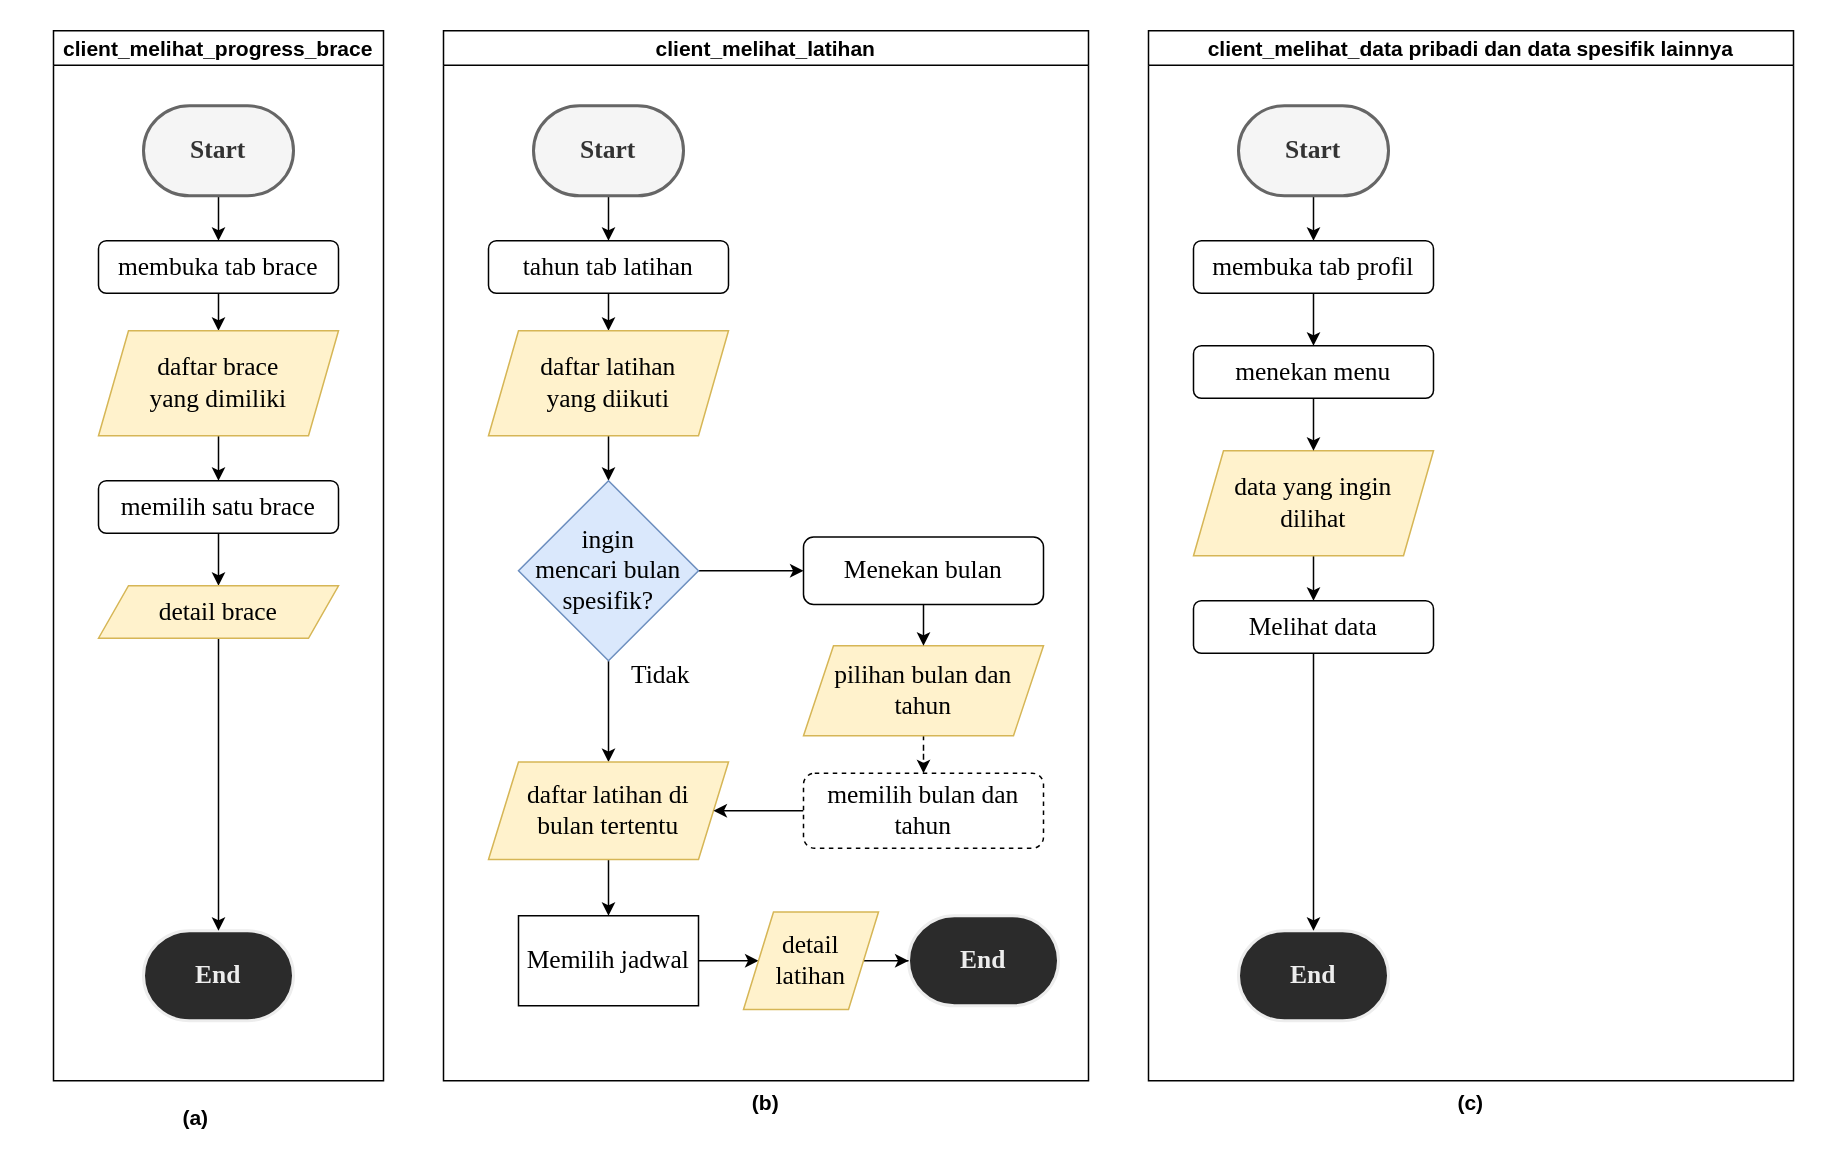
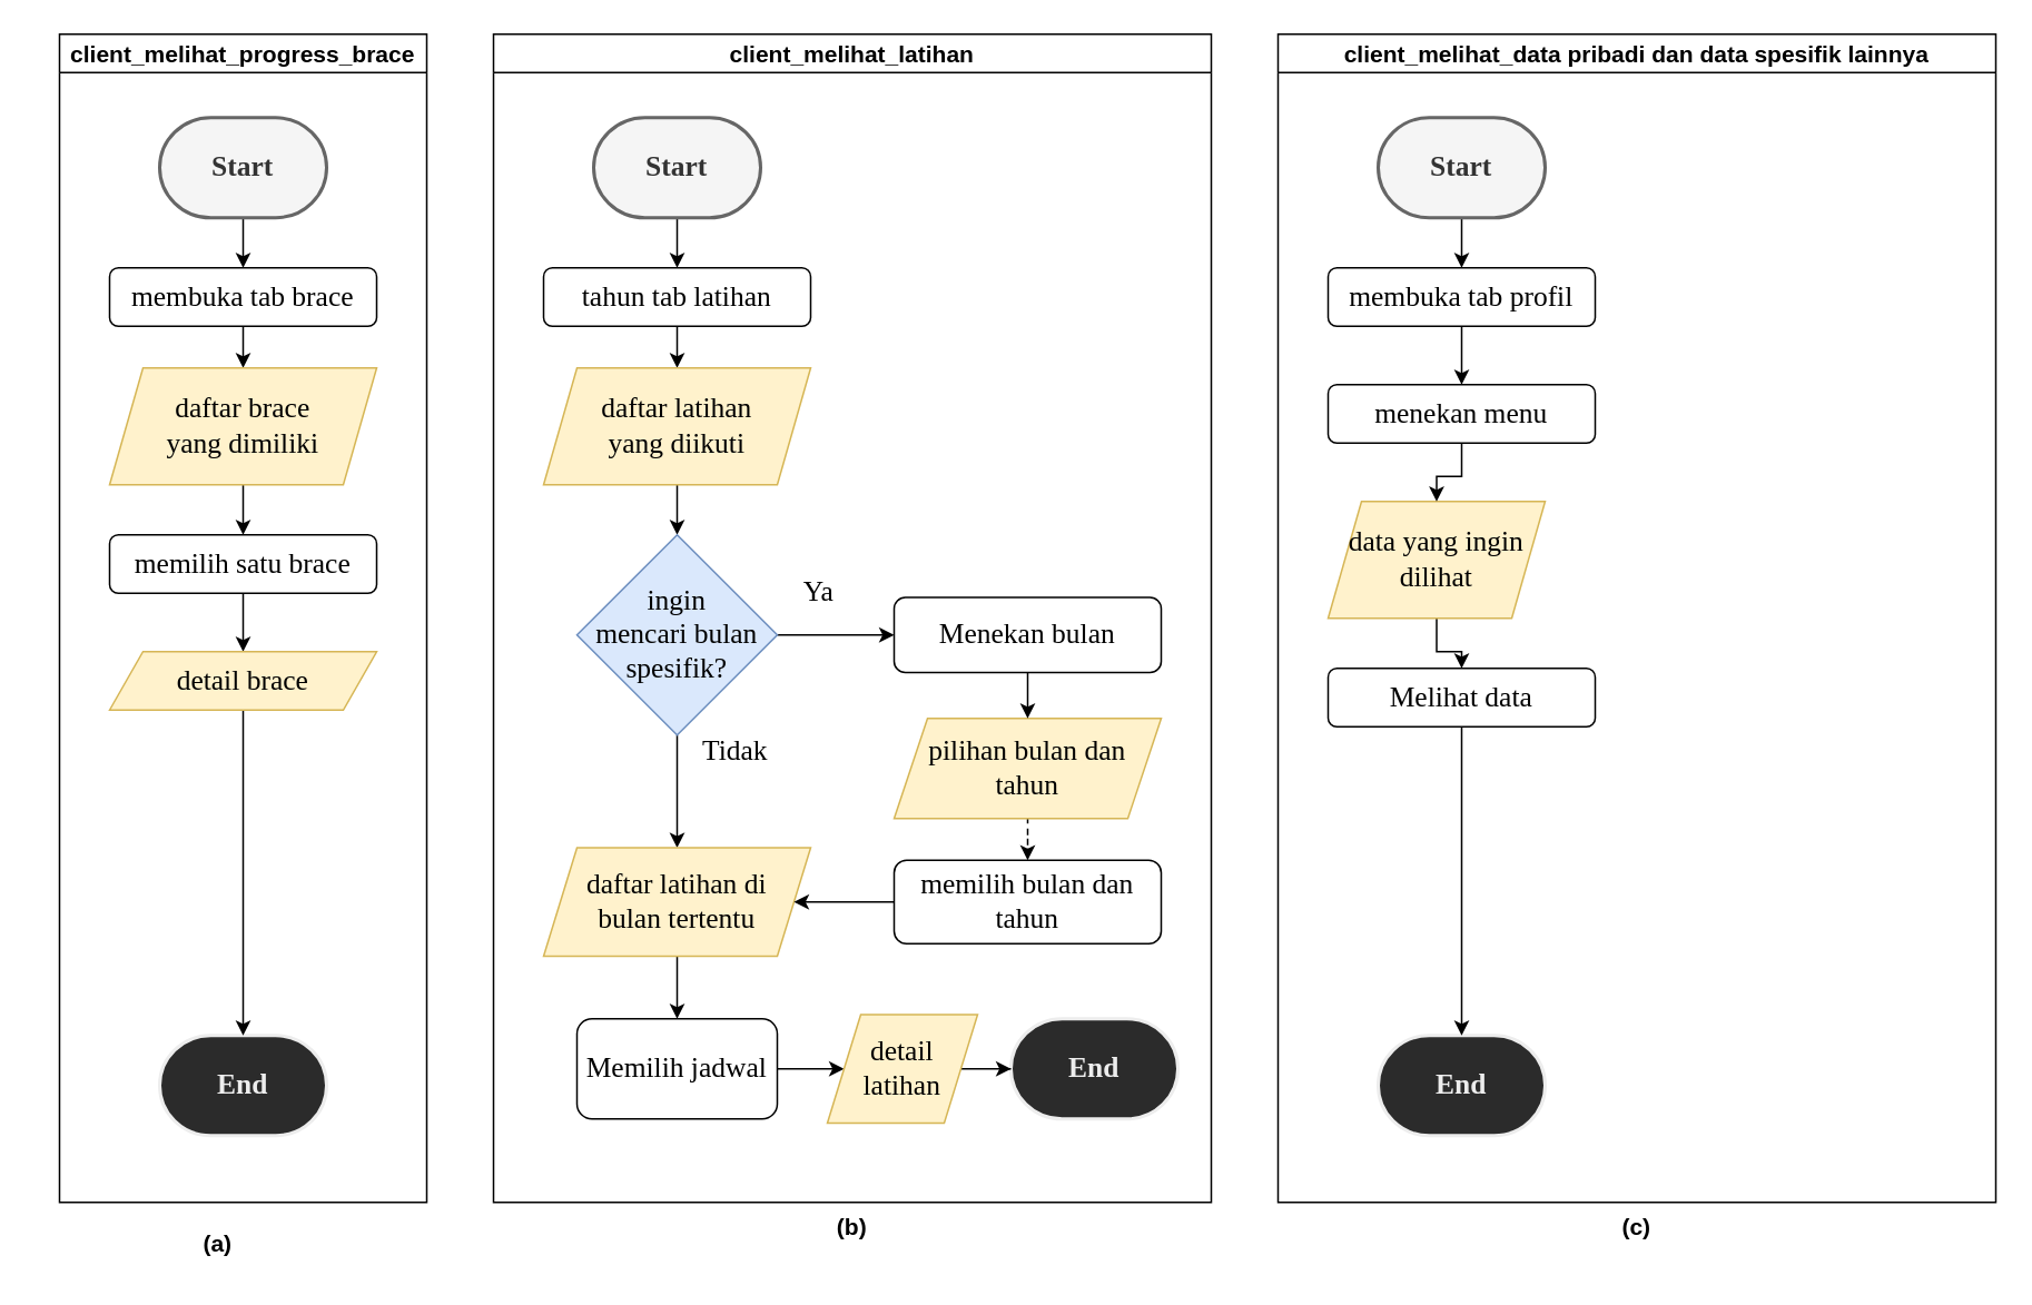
  <mxCell id="0" />
  <mxCell id="1" parent="0" />
  <mxCell id="2" value="client_melihat_latihan" style="swimlane;whiteSpace=wrap;html=1;fontSize=14;" vertex="1" parent="1"><mxGeometry x="295" y="20" width="430" height="700" as="geometry" /></mxCell>
  <mxCell id="3" value="" style="edgeStyle=orthogonalEdgeStyle;rounded=0;orthogonalLoop=1;jettySize=auto;html=1;" edge="1" parent="2" source="4" target="7"><mxGeometry relative="1" as="geometry" /></mxCell>
  <mxCell id="4" value="Start" style="strokeWidth=2;html=1;shape=mxgraph.flowchart.terminator;whiteSpace=wrap;fontStyle=1;fontSize=17;fillColor=#f5f5f5;strokeColor=#666666;fontColor=#333333;fontFamily=Times New Roman;" vertex="1" parent="2"><mxGeometry x="60" y="50" width="100" height="60" as="geometry" /></mxCell>
  <mxCell id="5" value="End" style="strokeWidth=2;html=1;shape=mxgraph.flowchart.terminator;whiteSpace=wrap;fontStyle=1;fontSize=17;fillColor=#2B2B2B;strokeColor=#EDEDED;fontColor=#EDEDED;fontFamily=Times New Roman;" vertex="1" parent="2"><mxGeometry x="310" y="590" width="100" height="60" as="geometry" /></mxCell>
  <mxCell id="6" style="edgeStyle=orthogonalEdgeStyle;rounded=0;orthogonalLoop=1;jettySize=auto;html=1;" edge="1" parent="2" source="7" target="9"><mxGeometry relative="1" as="geometry" /></mxCell>
  <mxCell id="7" value="  tahun tab latihan" style="rounded=1;whiteSpace=wrap;html=1;fontSize=17;glass=0;strokeWidth=1;shadow=0;fontFamily=Times New Roman;" vertex="1" parent="2"><mxGeometry x="30" y="140" width="160" height="35" as="geometry" /></mxCell>
  <mxCell id="8" value="" style="edgeStyle=orthogonalEdgeStyle;rounded=0;orthogonalLoop=1;jettySize=auto;html=1;" edge="1" parent="2" source="9" target="12"><mxGeometry relative="1" as="geometry" /></mxCell>
  <mxCell id="9" value="daftar latihan &lt;br&gt;yang diikuti" style="shape=parallelogram;perimeter=parallelogramPerimeter;whiteSpace=wrap;html=1;fixedSize=1;strokeWidth=1;fillColor=#fff2cc;strokeColor=#d6b656;fontSize=17;fontFamily=Times New Roman;" vertex="1" parent="2"><mxGeometry x="30" y="200" width="160" height="70" as="geometry" /></mxCell>
  <mxCell id="10" value="" style="edgeStyle=orthogonalEdgeStyle;rounded=0;orthogonalLoop=1;jettySize=auto;html=1;entryX=0.5;entryY=0;entryDx=0;entryDy=0;" edge="1" parent="2" source="12" target="18"><mxGeometry relative="1" as="geometry"><mxPoint x="110" y="460" as="targetPoint" /></mxGeometry></mxCell>
  <mxCell id="11" value="" style="edgeStyle=orthogonalEdgeStyle;rounded=0;orthogonalLoop=1;jettySize=auto;html=1;" edge="1" parent="2" source="12" target="16"><mxGeometry relative="1" as="geometry" /></mxCell>
  <mxCell id="12" value="ingin&lt;br&gt;mencari bulan spesifik?" style="rhombus;whiteSpace=wrap;html=1;fillColor=#dae8fc;strokeColor=#6c8ebf;aspect=fixed;fontSize=17;fontFamily=Times New Roman;" vertex="1" parent="2"><mxGeometry x="50" y="300" width="120" height="120" as="geometry" /></mxCell>
  <mxCell id="13" value="" style="edgeStyle=orthogonalEdgeStyle;rounded=0;orthogonalLoop=1;jettySize=auto;html=1;dashed=1;" edge="1" parent="2" source="14" target="22"><mxGeometry relative="1" as="geometry" /></mxCell>
  <mxCell id="14" value="pilihan bulan dan&lt;br&gt;tahun" style="shape=parallelogram;perimeter=parallelogramPerimeter;whiteSpace=wrap;html=1;fixedSize=1;strokeWidth=1;fillColor=#fff2cc;strokeColor=#d6b656;fontSize=17;fontFamily=Times New Roman;" vertex="1" parent="2"><mxGeometry x="240" y="410" width="160" height="60" as="geometry" /></mxCell>
  <mxCell id="15" value="" style="edgeStyle=orthogonalEdgeStyle;rounded=0;orthogonalLoop=1;jettySize=auto;html=1;" edge="1" parent="2" source="16" target="14"><mxGeometry relative="1" as="geometry" /></mxCell>
  <mxCell id="16" value="  Menekan bulan" style="rounded=1;whiteSpace=wrap;html=1;fontSize=17;glass=0;strokeWidth=1;shadow=0;fontFamily=Times New Roman;" vertex="1" parent="2"><mxGeometry x="240" y="337.5" width="160" height="45" as="geometry" /></mxCell>
  <mxCell id="17" value="" style="edgeStyle=orthogonalEdgeStyle;rounded=0;orthogonalLoop=1;jettySize=auto;html=1;" edge="1" parent="2" source="18" target="24"><mxGeometry relative="1" as="geometry" /></mxCell>
  <mxCell id="18" value="daftar latihan di &lt;br&gt;bulan tertentu" style="shape=parallelogram;perimeter=parallelogramPerimeter;whiteSpace=wrap;html=1;fixedSize=1;strokeWidth=1;fillColor=#fff2cc;strokeColor=#d6b656;fontSize=17;fontFamily=Times New Roman;" vertex="1" parent="2"><mxGeometry x="30" y="487.5" width="160" height="65" as="geometry" /></mxCell>
+ <mxCell id="19" value="&lt;font color=&quot;#000000&quot; style=&quot;font-size: 17px;&quot;&gt;Ya&lt;/font&gt;" style="text;html=1;strokeColor=none;fillColor=none;align=center;verticalAlign=middle;whiteSpace=wrap;rounded=0;fontColor=#FFFFFF;fontSize=17;fontFamily=Times New Roman;" vertex="1" parent="2"><mxGeometry x="185" y="325" width="20" height="20" as="geometry" /></mxCell>
  <mxCell id="20" value="&lt;font color=&quot;#000000&quot; style=&quot;font-size: 17px;&quot;&gt;Tidak&lt;/font&gt;" style="text;html=1;strokeColor=none;fillColor=none;align=center;verticalAlign=middle;whiteSpace=wrap;rounded=0;fontColor=#FFFFFF;fontSize=17;fontFamily=Times New Roman;" vertex="1" parent="2"><mxGeometry x="120" y="420" width="50" height="20" as="geometry" /></mxCell>
  <mxCell id="21" value="" style="edgeStyle=orthogonalEdgeStyle;rounded=0;orthogonalLoop=1;jettySize=auto;html=1;" edge="1" parent="2" source="22" target="18"><mxGeometry relative="1" as="geometry" /></mxCell>
- <mxCell id="22" value="  memilih bulan dan tahun" style="rounded=1;whiteSpace=wrap;html=1;fontSize=17;glass=0;strokeWidth=1;shadow=0;fontFamily=Times New Roman;dashed=1;" vertex="1" parent="2"><mxGeometry x="240" y="495" width="160" height="50" as="geometry" /></mxCell>
+ <mxCell id="22" value="  memilih bulan dan tahun" style="rounded=1;whiteSpace=wrap;html=1;fontSize=17;glass=0;strokeWidth=1;shadow=0;fontFamily=Times New Roman;" vertex="1" parent="2"><mxGeometry x="240" y="495" width="160" height="50" as="geometry" /></mxCell>
  <mxCell id="23" value="" style="edgeStyle=orthogonalEdgeStyle;rounded=0;orthogonalLoop=1;jettySize=auto;html=1;" edge="1" parent="2" source="24" target="26"><mxGeometry relative="1" as="geometry" /></mxCell>
- <mxCell id="24" value="Memilih jadwal" style="whiteSpace=wrap;html=1;fontSize=17;fontFamily=Times New Roman;strokeWidth=1;rounded=0;" vertex="1" parent="2"><mxGeometry x="50" y="590" width="120" height="60" as="geometry" /></mxCell>
+ <mxCell id="24" value="Memilih jadwal" style="rounded=1;whiteSpace=wrap;html=1;fontSize=17;fontFamily=Times New Roman;strokeWidth=1;" vertex="1" parent="2"><mxGeometry x="50" y="590" width="120" height="60" as="geometry" /></mxCell>
  <mxCell id="25" value="" style="edgeStyle=orthogonalEdgeStyle;rounded=0;orthogonalLoop=1;jettySize=auto;html=1;" edge="1" parent="2" source="26" target="5"><mxGeometry relative="1" as="geometry" /></mxCell>
  <mxCell id="26" value="detail&lt;br&gt;latihan" style="shape=parallelogram;perimeter=parallelogramPerimeter;whiteSpace=wrap;html=1;fixedSize=1;strokeWidth=1;fillColor=#fff2cc;strokeColor=#d6b656;fontSize=17;fontFamily=Times New Roman;" vertex="1" parent="2"><mxGeometry x="200" y="587.5" width="90" height="65" as="geometry" /></mxCell>
  <mxCell id="27" value="(a)" style="text;html=1;strokeColor=none;fillColor=none;align=center;verticalAlign=middle;whiteSpace=wrap;rounded=0;fontStyle=1;fontSize=14;" vertex="1" parent="1"><mxGeometry x="20" y="730" width="220" height="30" as="geometry" /></mxCell>
  <mxCell id="28" value="(b)" style="text;html=1;strokeColor=none;fillColor=none;align=center;verticalAlign=middle;whiteSpace=wrap;rounded=0;fontStyle=1;fontSize=14;" vertex="1" parent="1"><mxGeometry x="295" y="720" width="430" height="30" as="geometry" /></mxCell>
  <mxCell id="29" value="client_melihat_progress_brace" style="swimlane;whiteSpace=wrap;html=1;fontSize=14;" vertex="1" parent="1"><mxGeometry x="35" y="20" width="220" height="700" as="geometry" /></mxCell>
  <mxCell id="30" value="" style="edgeStyle=orthogonalEdgeStyle;rounded=0;orthogonalLoop=1;jettySize=auto;html=1;" edge="1" parent="29" source="31" target="34"><mxGeometry relative="1" as="geometry" /></mxCell>
  <mxCell id="31" value="Start" style="strokeWidth=2;html=1;shape=mxgraph.flowchart.terminator;whiteSpace=wrap;fontStyle=1;fontSize=17;fillColor=#f5f5f5;strokeColor=#666666;fontColor=#333333;fontFamily=Times New Roman;" vertex="1" parent="29"><mxGeometry x="60" y="50" width="100" height="60" as="geometry" /></mxCell>
  <mxCell id="32" value="End" style="strokeWidth=2;html=1;shape=mxgraph.flowchart.terminator;whiteSpace=wrap;fontStyle=1;fontSize=17;fillColor=#2B2B2B;strokeColor=#EDEDED;fontColor=#EDEDED;fontFamily=Times New Roman;" vertex="1" parent="29"><mxGeometry x="60" y="600" width="100" height="60" as="geometry" /></mxCell>
  <mxCell id="33" value="" style="edgeStyle=orthogonalEdgeStyle;rounded=0;orthogonalLoop=1;jettySize=auto;html=1;" edge="1" parent="29" source="34" target="36"><mxGeometry relative="1" as="geometry" /></mxCell>
  <mxCell id="34" value="  membuka tab brace" style="rounded=1;whiteSpace=wrap;html=1;fontSize=17;glass=0;strokeWidth=1;shadow=0;fontFamily=Times New Roman;" vertex="1" parent="29"><mxGeometry x="30" y="140" width="160" height="35" as="geometry" /></mxCell>
  <mxCell id="35" value="" style="edgeStyle=orthogonalEdgeStyle;rounded=0;orthogonalLoop=1;jettySize=auto;html=1;" edge="1" parent="29" source="36" target="38"><mxGeometry relative="1" as="geometry" /></mxCell>
  <mxCell id="36" value="daftar brace &lt;br&gt;yang dimiliki" style="shape=parallelogram;perimeter=parallelogramPerimeter;whiteSpace=wrap;html=1;fixedSize=1;strokeWidth=1;fillColor=#fff2cc;strokeColor=#d6b656;fontSize=17;fontFamily=Times New Roman;" vertex="1" parent="29"><mxGeometry x="30" y="200" width="160" height="70" as="geometry" /></mxCell>
  <mxCell id="37" value="" style="edgeStyle=orthogonalEdgeStyle;rounded=0;orthogonalLoop=1;jettySize=auto;html=1;" edge="1" parent="29" source="38" target="40"><mxGeometry relative="1" as="geometry" /></mxCell>
  <mxCell id="38" value="  memilih satu brace" style="rounded=1;whiteSpace=wrap;html=1;fontSize=17;glass=0;strokeWidth=1;shadow=0;fontFamily=Times New Roman;" vertex="1" parent="29"><mxGeometry x="30" y="300" width="160" height="35" as="geometry" /></mxCell>
  <mxCell id="39" style="edgeStyle=orthogonalEdgeStyle;rounded=0;orthogonalLoop=1;jettySize=auto;html=1;entryX=0.5;entryY=0;entryDx=0;entryDy=0;entryPerimeter=0;" edge="1" parent="29" source="40" target="32"><mxGeometry relative="1" as="geometry" /></mxCell>
  <mxCell id="40" value="detail brace" style="shape=parallelogram;perimeter=parallelogramPerimeter;whiteSpace=wrap;html=1;fixedSize=1;strokeWidth=1;fillColor=#fff2cc;strokeColor=#d6b656;fontSize=17;fontFamily=Times New Roman;" vertex="1" parent="29"><mxGeometry x="30" y="370" width="160" height="35" as="geometry" /></mxCell>
  <mxCell id="41" value="client_melihat_data pribadi dan data spesifik lainnya" style="swimlane;whiteSpace=wrap;html=1;fontSize=14;" vertex="1" parent="1"><mxGeometry x="765" y="20" width="430" height="700" as="geometry" /></mxCell>
  <mxCell id="42" style="edgeStyle=orthogonalEdgeStyle;rounded=0;orthogonalLoop=1;jettySize=auto;html=1;" edge="1" parent="41" source="43" target="46"><mxGeometry relative="1" as="geometry" /></mxCell>
  <mxCell id="43" value="Start" style="strokeWidth=2;html=1;shape=mxgraph.flowchart.terminator;whiteSpace=wrap;fontStyle=1;fontSize=17;fillColor=#f5f5f5;strokeColor=#666666;fontColor=#333333;fontFamily=Times New Roman;" vertex="1" parent="41"><mxGeometry x="60" y="50" width="100" height="60" as="geometry" /></mxCell>
  <mxCell id="44" value="End" style="strokeWidth=2;html=1;shape=mxgraph.flowchart.terminator;whiteSpace=wrap;fontStyle=1;fontSize=17;fillColor=#2B2B2B;strokeColor=#EDEDED;fontColor=#EDEDED;fontFamily=Times New Roman;" vertex="1" parent="41"><mxGeometry x="60" y="600" width="100" height="60" as="geometry" /></mxCell>
  <mxCell id="45" value="" style="edgeStyle=orthogonalEdgeStyle;rounded=0;orthogonalLoop=1;jettySize=auto;html=1;" edge="1" parent="41" source="46" target="52"><mxGeometry relative="1" as="geometry" /></mxCell>
  <mxCell id="46" value="  membuka tab profil" style="rounded=1;whiteSpace=wrap;html=1;fontSize=17;glass=0;strokeWidth=1;shadow=0;fontFamily=Times New Roman;" vertex="1" parent="41"><mxGeometry x="30" y="140" width="160" height="35" as="geometry" /></mxCell>
  <mxCell id="47" value="" style="edgeStyle=orthogonalEdgeStyle;rounded=0;orthogonalLoop=1;jettySize=auto;html=1;" edge="1" parent="41" source="48" target="50"><mxGeometry relative="1" as="geometry" /></mxCell>
- <mxCell id="48" value="data yang ingin&lt;br&gt;dilihat" style="shape=parallelogram;perimeter=parallelogramPerimeter;whiteSpace=wrap;html=1;fixedSize=1;strokeWidth=1;fillColor=#fff2cc;strokeColor=#d6b656;fontSize=17;fontFamily=Times New Roman;" vertex="1" parent="41"><mxGeometry x="30" y="280" width="160" height="70" as="geometry" /></mxCell>
+ <mxCell id="48" value="data yang ingin&lt;br&gt;dilihat" style="shape=parallelogram;perimeter=parallelogramPerimeter;whiteSpace=wrap;html=1;fixedSize=1;strokeWidth=1;fillColor=#fff2cc;strokeColor=#d6b656;fontSize=17;fontFamily=Times New Roman;" vertex="1" parent="41"><mxGeometry x="30" y="280" width="130" height="70" as="geometry" /></mxCell>
  <mxCell id="49" style="edgeStyle=orthogonalEdgeStyle;rounded=0;orthogonalLoop=1;jettySize=auto;html=1;" edge="1" parent="41" source="50" target="44"><mxGeometry relative="1" as="geometry" /></mxCell>
  <mxCell id="50" value="Melihat data" style="rounded=1;whiteSpace=wrap;html=1;fontSize=17;glass=0;strokeWidth=1;shadow=0;fontFamily=Times New Roman;" vertex="1" parent="41"><mxGeometry x="30" y="380" width="160" height="35" as="geometry" /></mxCell>
  <mxCell id="51" value="" style="edgeStyle=orthogonalEdgeStyle;rounded=0;orthogonalLoop=1;jettySize=auto;html=1;" edge="1" parent="41" source="52" target="48"><mxGeometry relative="1" as="geometry" /></mxCell>
  <mxCell id="52" value="  menekan menu" style="rounded=1;whiteSpace=wrap;html=1;fontSize=17;glass=0;strokeWidth=1;shadow=0;fontFamily=Times New Roman;" vertex="1" parent="41"><mxGeometry x="30" y="210" width="160" height="35" as="geometry" /></mxCell>
  <mxCell id="53" value="(c)" style="text;html=1;strokeColor=none;fillColor=none;align=center;verticalAlign=middle;whiteSpace=wrap;rounded=0;fontStyle=1;fontSize=14;" vertex="1" parent="1"><mxGeometry x="765" y="720" width="430" height="30" as="geometry" /></mxCell>
